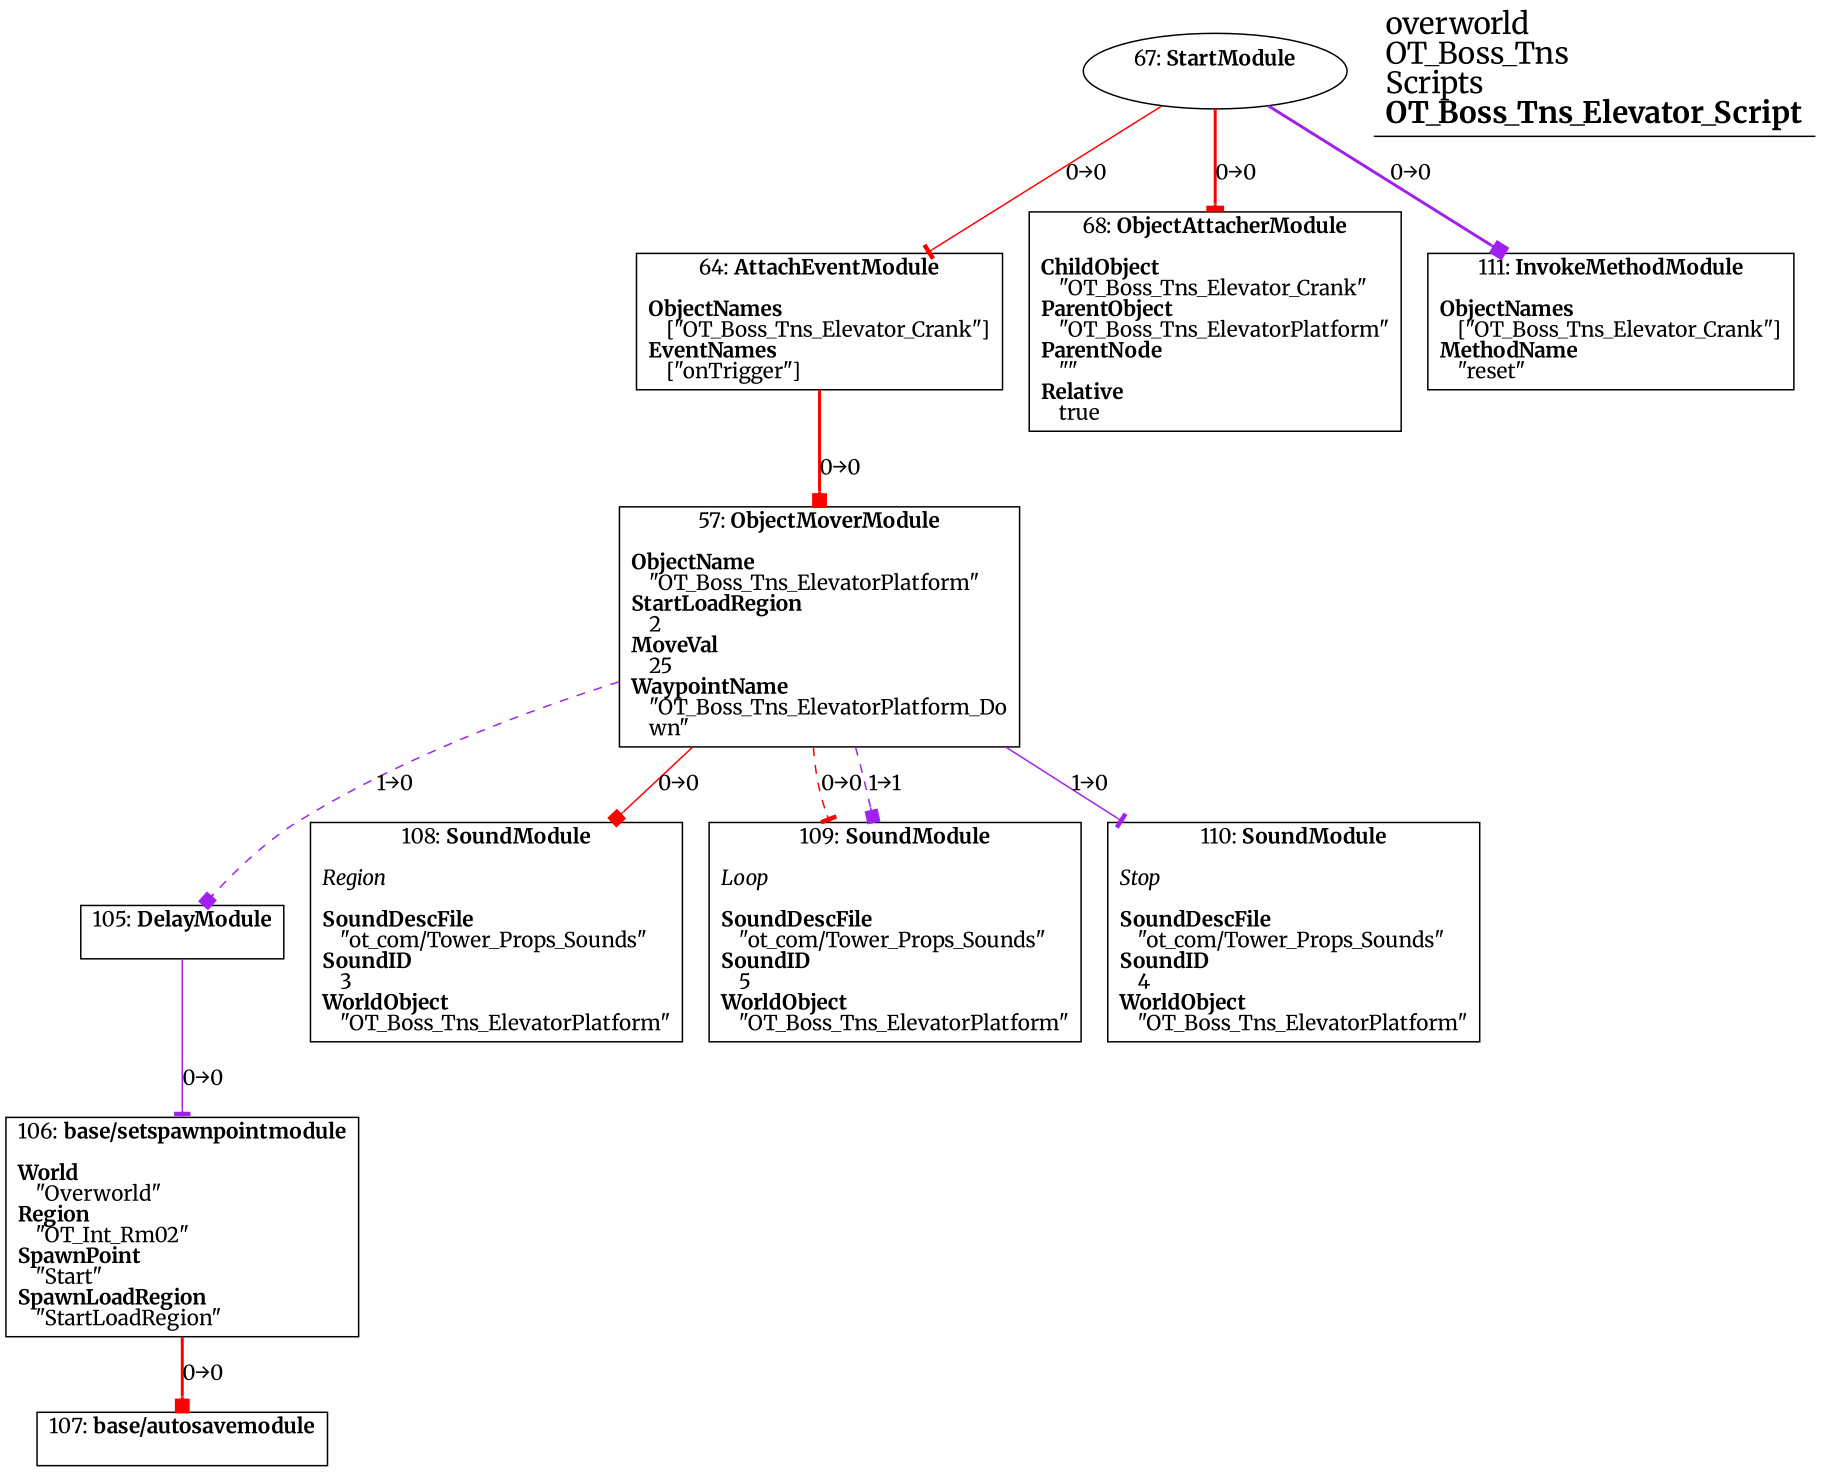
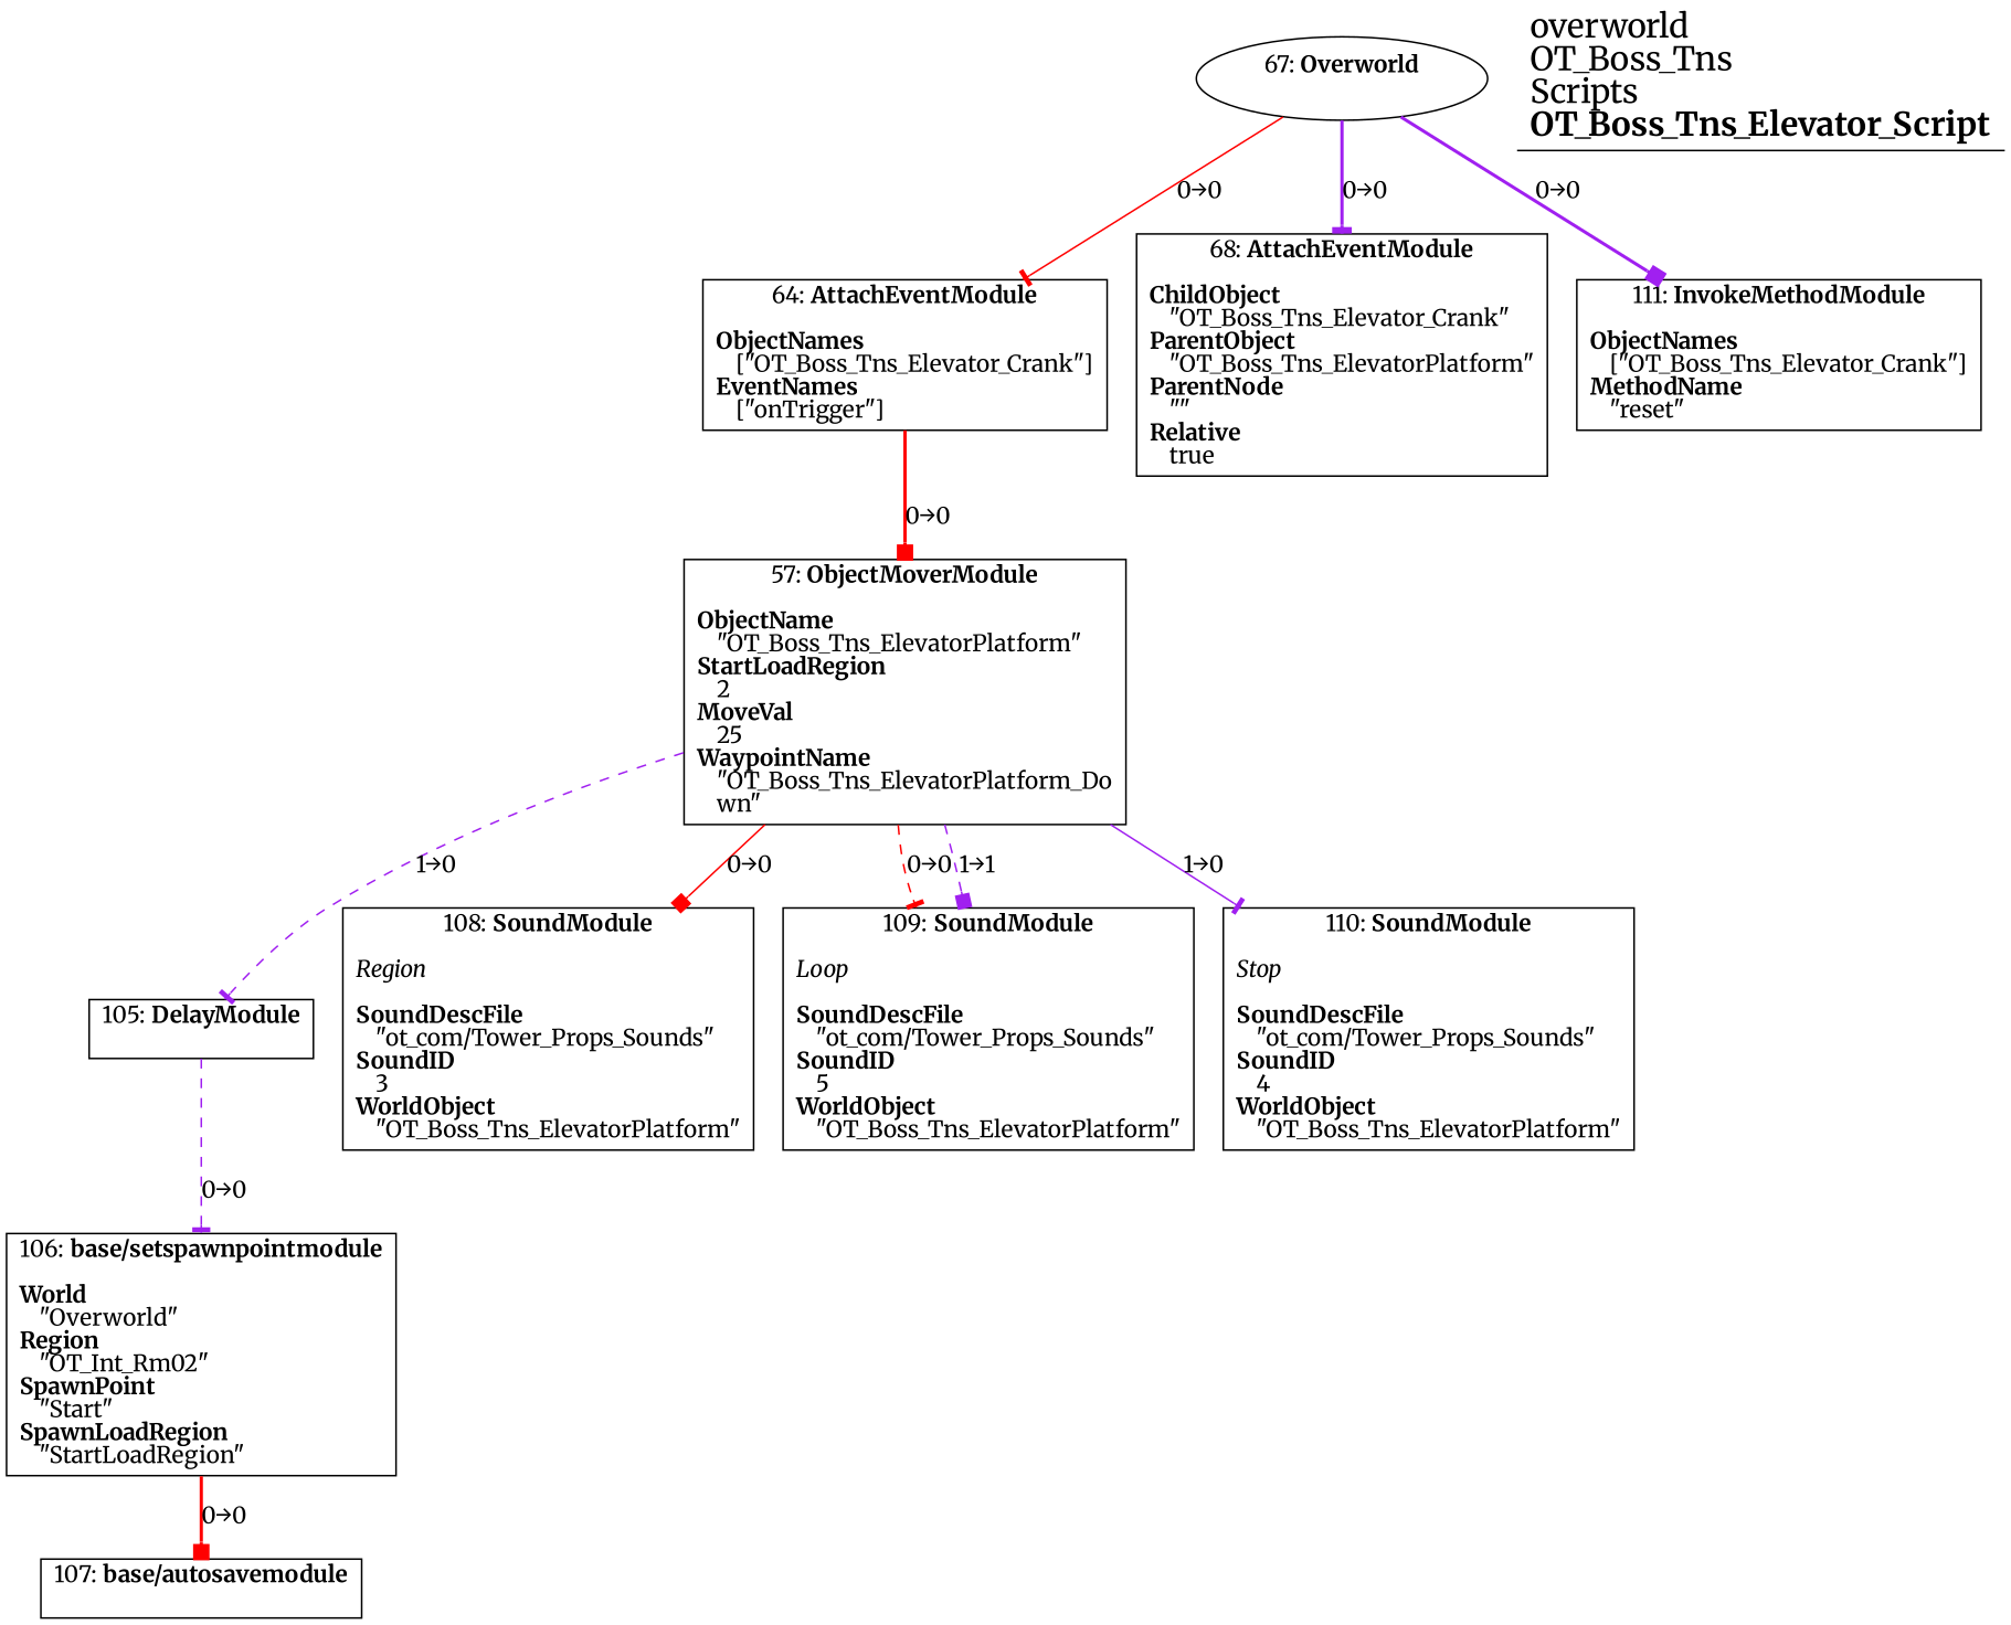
  digraph {
    fontname=Merriweather
    splines=spline
    node [fontname=Merriweather shape=box]
    edge [arrowhead=tee color=red fontname=Merriweather style=dashed]
    n1 [label=<57: <b>ObjectMoverModule</b><br/><br/><b>ObjectName</b><br align="left"/>    &quot;OT_Boss_Tns_ElevatorPlatform&quot;<br align="left"/><b>StartLoadRegion</b><br align="left"/>    2<br align="left"/><b>MoveVal</b><br align="left"/>    25<br align="left"/><b>WaypointName</b><br align="left"/>    &quot;OT_Boss_Tns_ElevatorPlatform_Do<br align="left"/>    wn&quot;<br align="left"/>>]
    n2 [label=<105: <b>DelayModule</b><br/><br/>>]
    n3 [label=<108: <b>SoundModule</b><br/><br/><i>Region<br align="left"/></i><br align="left"/><b>SoundDescFile</b><br align="left"/>    &quot;ot_com/Tower_Props_Sounds&quot;<br align="left"/><b>SoundID</b><br align="left"/>    3<br align="left"/><b>WorldObject</b><br align="left"/>    &quot;OT_Boss_Tns_ElevatorPlatform&quot;<br align="left"/>>]
    n4 [label=<109: <b>SoundModule</b><br/><br/><i>Loop<br align="left"/></i><br align="left"/><b>SoundDescFile</b><br align="left"/>    &quot;ot_com/Tower_Props_Sounds&quot;<br align="left"/><b>SoundID</b><br align="left"/>    5<br align="left"/><b>WorldObject</b><br align="left"/>    &quot;OT_Boss_Tns_ElevatorPlatform&quot;<br align="left"/>>]
    n5 [label=<110: <b>SoundModule</b><br/><br/><i>Stop<br align="left"/></i><br align="left"/><b>SoundDescFile</b><br align="left"/>    &quot;ot_com/Tower_Props_Sounds&quot;<br align="left"/><b>SoundID</b><br align="left"/>    4<br align="left"/><b>WorldObject</b><br align="left"/>    &quot;OT_Boss_Tns_ElevatorPlatform&quot;<br align="left"/>>]
    n6 [label=<106: <b>base/setspawnpointmodule</b><br/><br/><b>World</b><br align="left"/>    &quot;Overworld&quot;<br align="left"/><b>Region</b><br align="left"/>    &quot;OT_Int_Rm02&quot;<br align="left"/><b>SpawnPoint</b><br align="left"/>    &quot;Start&quot;<br align="left"/><b>SpawnLoadRegion</b><br align="left"/>    &quot;StartLoadRegion&quot;<br align="left"/>>]
    n7 [label=<107: <b>base/autosavemodule</b><br/><br/>>]
    n8 [label=<64: <b>AttachEventModule</b><br/><br/><b>ObjectNames</b><br align="left"/>    [&quot;OT_Boss_Tns_Elevator_Crank&quot;]<br align="left"/><b>EventNames</b><br align="left"/>    [&quot;onTrigger&quot;]<br align="left"/>>]
-   n9 [label=<67: <b>StartModule</b><br/><br/>> shape=oval]
-   n10 [label=<68: <b>ObjectAttacherModule</b><br/><br/><b>ChildObject</b><br align="left"/>    &quot;OT_Boss_Tns_Elevator_Crank&quot;<br align="left"/><b>ParentObject</b><br align="left"/>    &quot;OT_Boss_Tns_ElevatorPlatform&quot;<br align="left"/><b>ParentNode</b><br align="left"/>    &quot;&quot;<br align="left"/><b>Relative</b><br align="left"/>    true<br align="left"/>>]
+   n9 [label=<67: <b>Overworld</b><br/><br/>> shape=oval]
+   n10 [label=<68: <b>AttachEventModule</b><br/><br/><b>ChildObject</b><br align="left"/>    &quot;OT_Boss_Tns_Elevator_Crank&quot;<br align="left"/><b>ParentObject</b><br align="left"/>    &quot;OT_Boss_Tns_ElevatorPlatform&quot;<br align="left"/><b>ParentNode</b><br align="left"/>    &quot;&quot;<br align="left"/><b>Relative</b><br align="left"/>    true<br align="left"/>>]
    n11 [label=<111: <b>InvokeMethodModule</b><br/><br/><b>ObjectNames</b><br align="left"/>    [&quot;OT_Boss_Tns_Elevator_Crank&quot;]<br align="left"/><b>MethodName</b><br align="left"/>    &quot;reset&quot;<br align="left"/>>]
    n12 [label=<<font point-size="20">overworld<br align="left"/>OT_Boss_Tns<br align="left"/>Scripts<br align="left"/><b>OT_Boss_Tns_Elevator_Script</b><br align="left"/></font>> shape=underline]
-   n1 -> n2 [arrowhead=box color=purple label="1→0"]
+   n1 -> n2 [color=purple label="1→0"]
    n1 -> n3 [arrowhead=box label="0→0" style=solid]
    n1 -> n4 [label="0→0"]
    n1 -> n4 [arrowhead=box color=purple label="1→1"]
    n1 -> n5 [color=purple label="1→0" style=solid]
-   n2 -> n6 [color=purple label="0→0" style=solid]
+   n2 -> n6 [color=purple label="0→0"]
    n6 -> n7 [arrowhead=box label="0→0" style=bold]
    n8 -> n1 [arrowhead=box label="0→0" style=bold]
    n9 -> n8 [label="0→0" style=solid]
-   n9 -> n10 [label="0→0" style=bold]
+   n9 -> n10 [color=purple label="0→0" style=bold]
    n9 -> n11 [arrowhead=box color=purple label="0→0" style=bold]
  }
